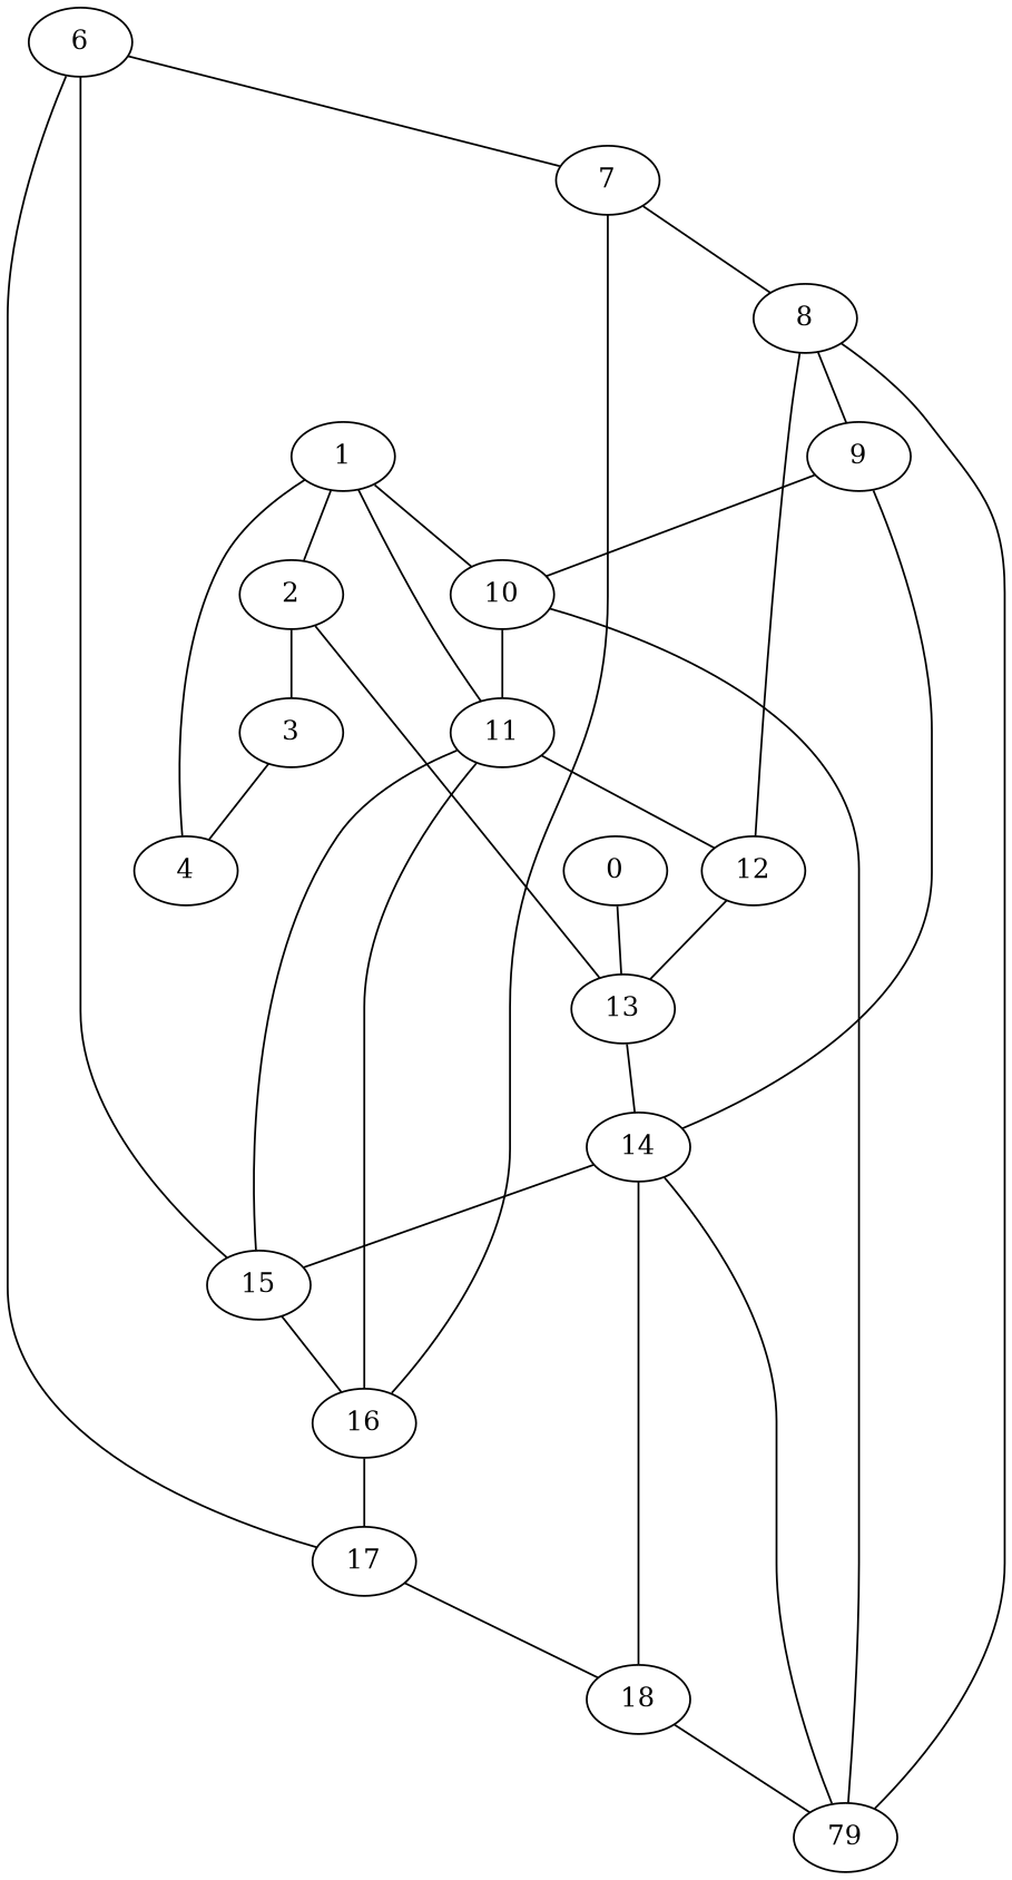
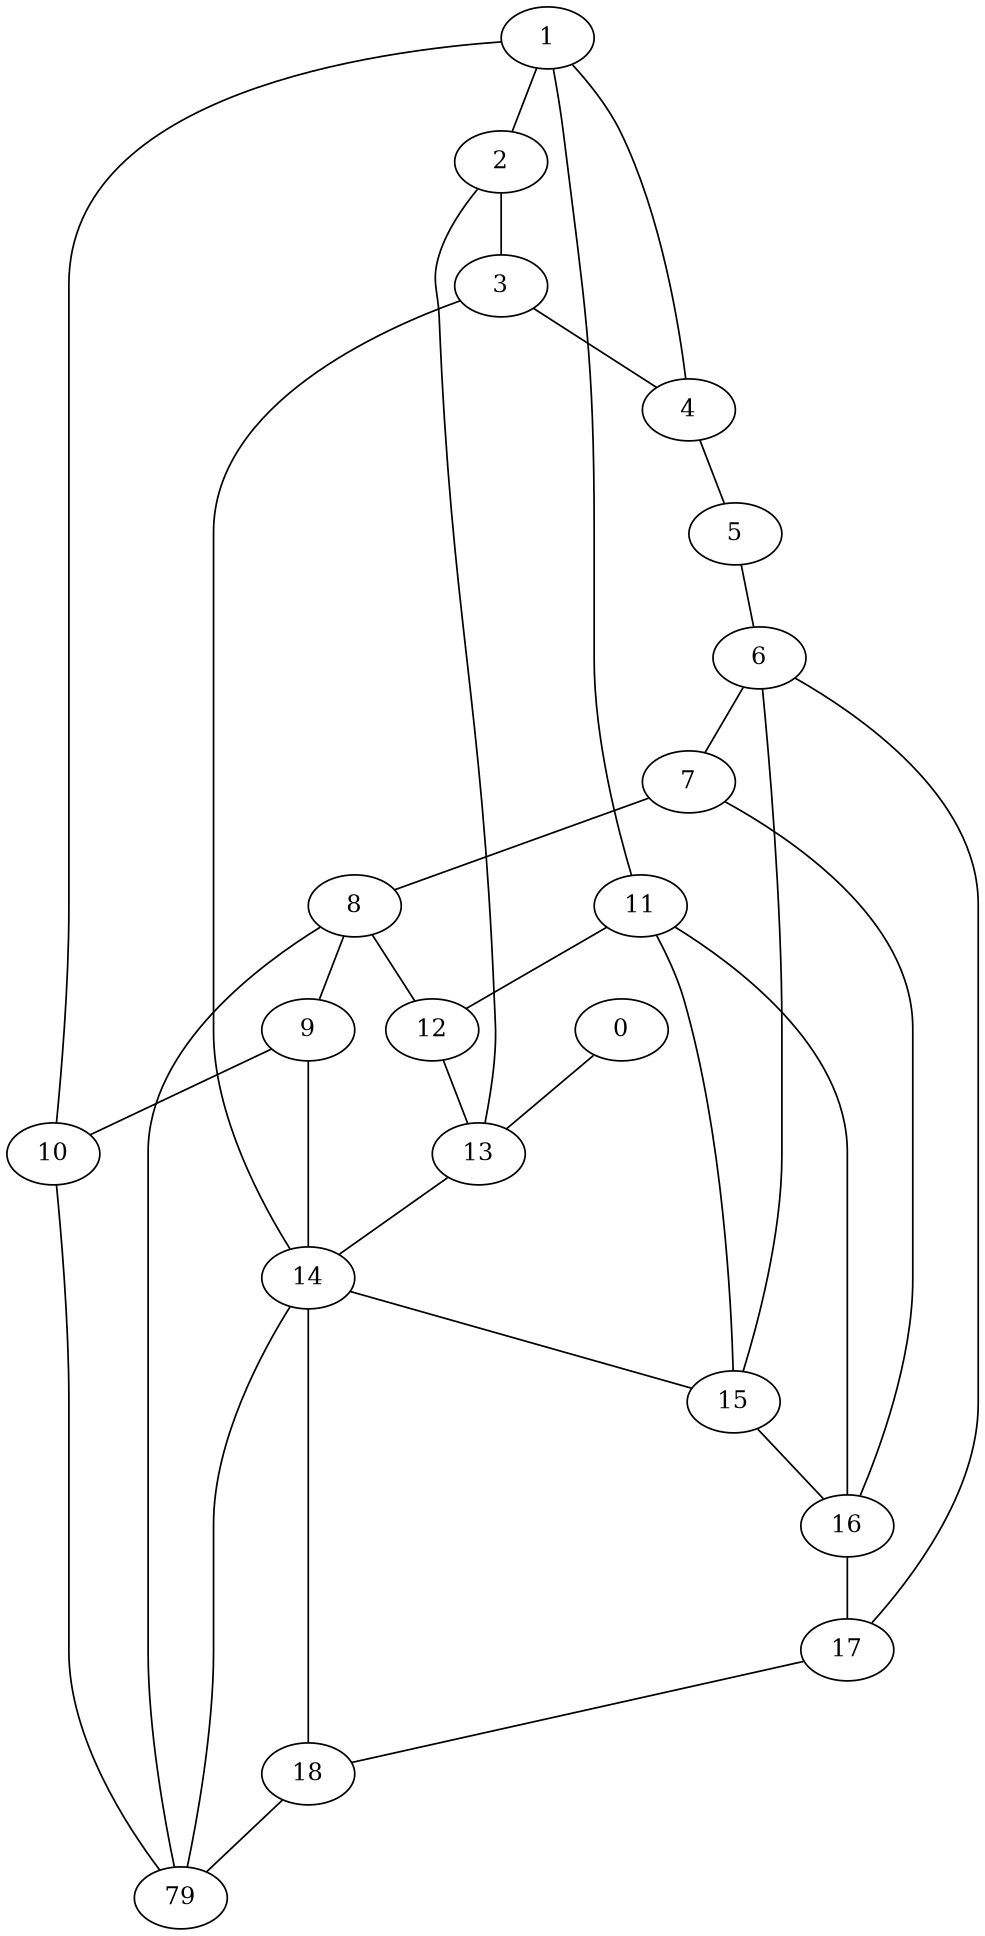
  graph {
    fontname="DejaVu Serif"
    node [fontname="DejaVu Serif"]
    edge [fontname="DejaVu Serif"]
    0
    13
    1
    2
    10
    11
    14
    3
    n9 [label=79]
    15
    16
    12
    18
    4
    17
+   5
    6
    7
    8
    9
    0 -- 13
    13 -- 14
    1 -- 2
    1 -- 10
    1 -- 11
    2 -- 13
    2 -- 3
-   10 -- 11
    10 -- n9
    11 -- 15
    11 -- 16
    11 -- 12
    14 -- n9
    14 -- 15
    14 -- 18
+   3 -- 14
    3 -- 4
    15 -- 16
    16 -- 17
    12 -- 13
    18 -- n9
    4 -- 1
+   4 -- 5
    17 -- 18
+   5 -- 6
    6 -- 15
    6 -- 17
    6 -- 7
    7 -- 16
    7 -- 8
    8 -- n9
    8 -- 12
    8 -- 9
    9 -- 10
    9 -- 14
  }
